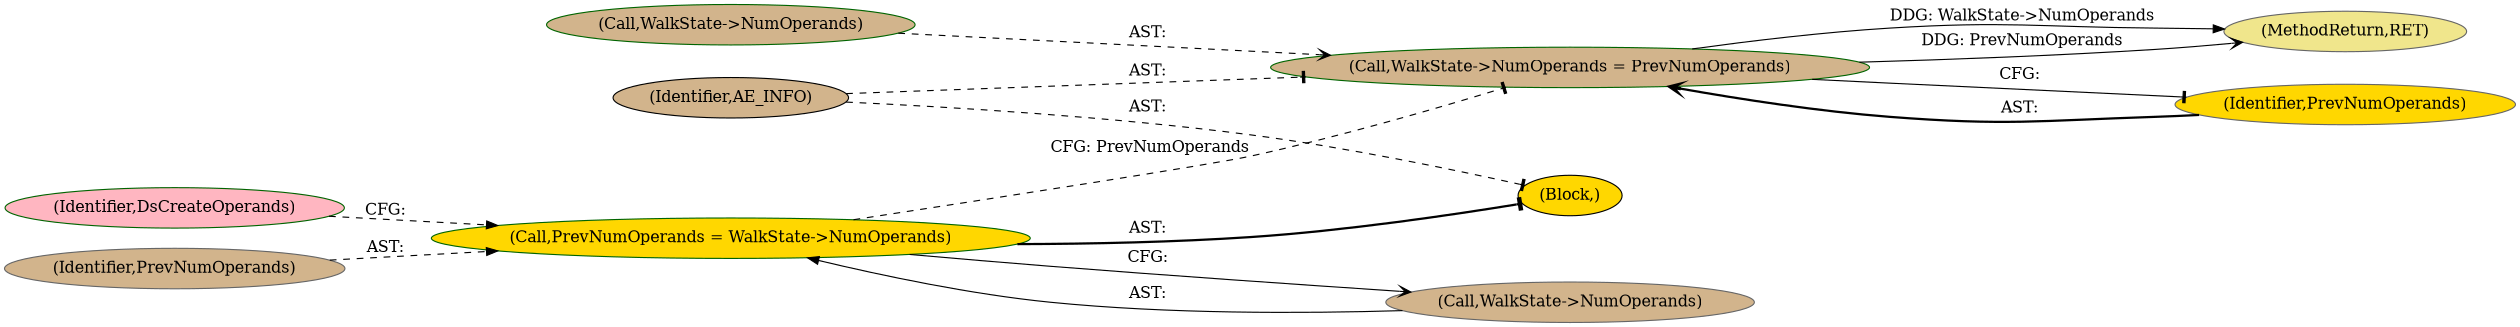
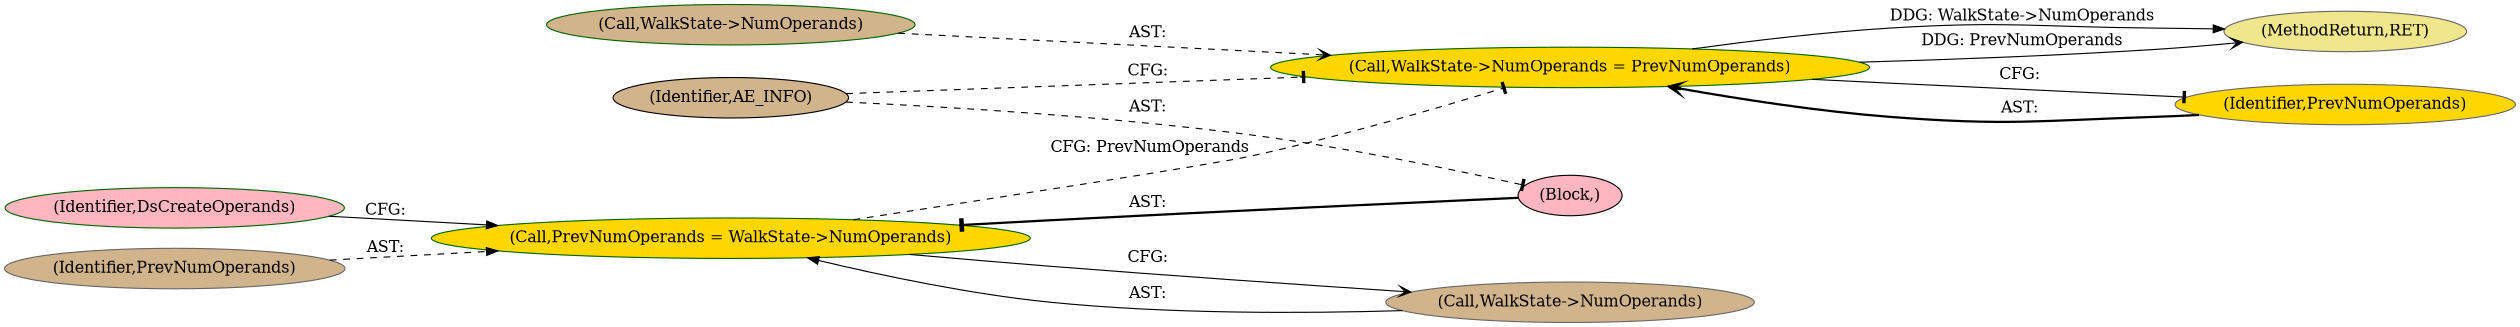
  digraph {
    rankdir=LR
    node [color=darkgreen fillcolor=tan style=filled]
    edge [arrowhead=tee style=dashed]
    n1 [fillcolor=gold label="(Call,PrevNumOperands = WalkState->NumOperands)"]
-   n2 [label="(Call,WalkState->NumOperands = PrevNumOperands)"]
-   n3 [color=black fillcolor=gold label="(Block,)"]
+   n2 [fillcolor=gold label="(Call,WalkState->NumOperands = PrevNumOperands)"]
+   n3 [color=black fillcolor=lightpink label="(Block,)"]
    n4 [color=gray40 label="(Call,WalkState->NumOperands)"]
    n5 [color=gray40 fillcolor=khaki label="(MethodReturn,RET)"]
    n6 [color=gray40 fillcolor=gold label="(Identifier,PrevNumOperands)"]
    n7 [color=black label="(Identifier,AE_INFO)"]
    n8 [label="(Call,WalkState->NumOperands)"]
    n9 [fillcolor=lightpink label="(Identifier,DsCreateOperands)"]
    n10 [color=gray40 label="(Identifier,PrevNumOperands)"]
    n1 -> n2 [label="CFG: PrevNumOperands"]
-   n1 -> n3 [label="AST: " style=bold]
+   n3 -> n1 [label="AST: " style=bold]
    n1 -> n4 [arrowhead=vee label="CFG: " style=solid]
    n2 -> n5 [arrowhead=normal label="DDG: WalkState->NumOperands" style=solid]
    n2 -> n5 [arrowhead=vee label="DDG: PrevNumOperands" style=solid]
    n2 -> n6 [label="CFG: " style=solid]
    n4 -> n1 [arrowhead=normal label="AST: " style=solid]
    n6 -> n2 [arrowhead=vee label="AST: " style=bold]
-   n7 -> n2 [label="AST: "]
+   n7 -> n2 [label="CFG: "]
    n7 -> n3 [label="AST: "]
    n8 -> n2 [arrowhead=vee label="AST: "]
-   n9 -> n1 [arrowhead=normal label="CFG: "]
+   n9 -> n1 [arrowhead=normal label="CFG: " style=solid]
    n10 -> n1 [arrowhead=normal label="AST: "]
  }
